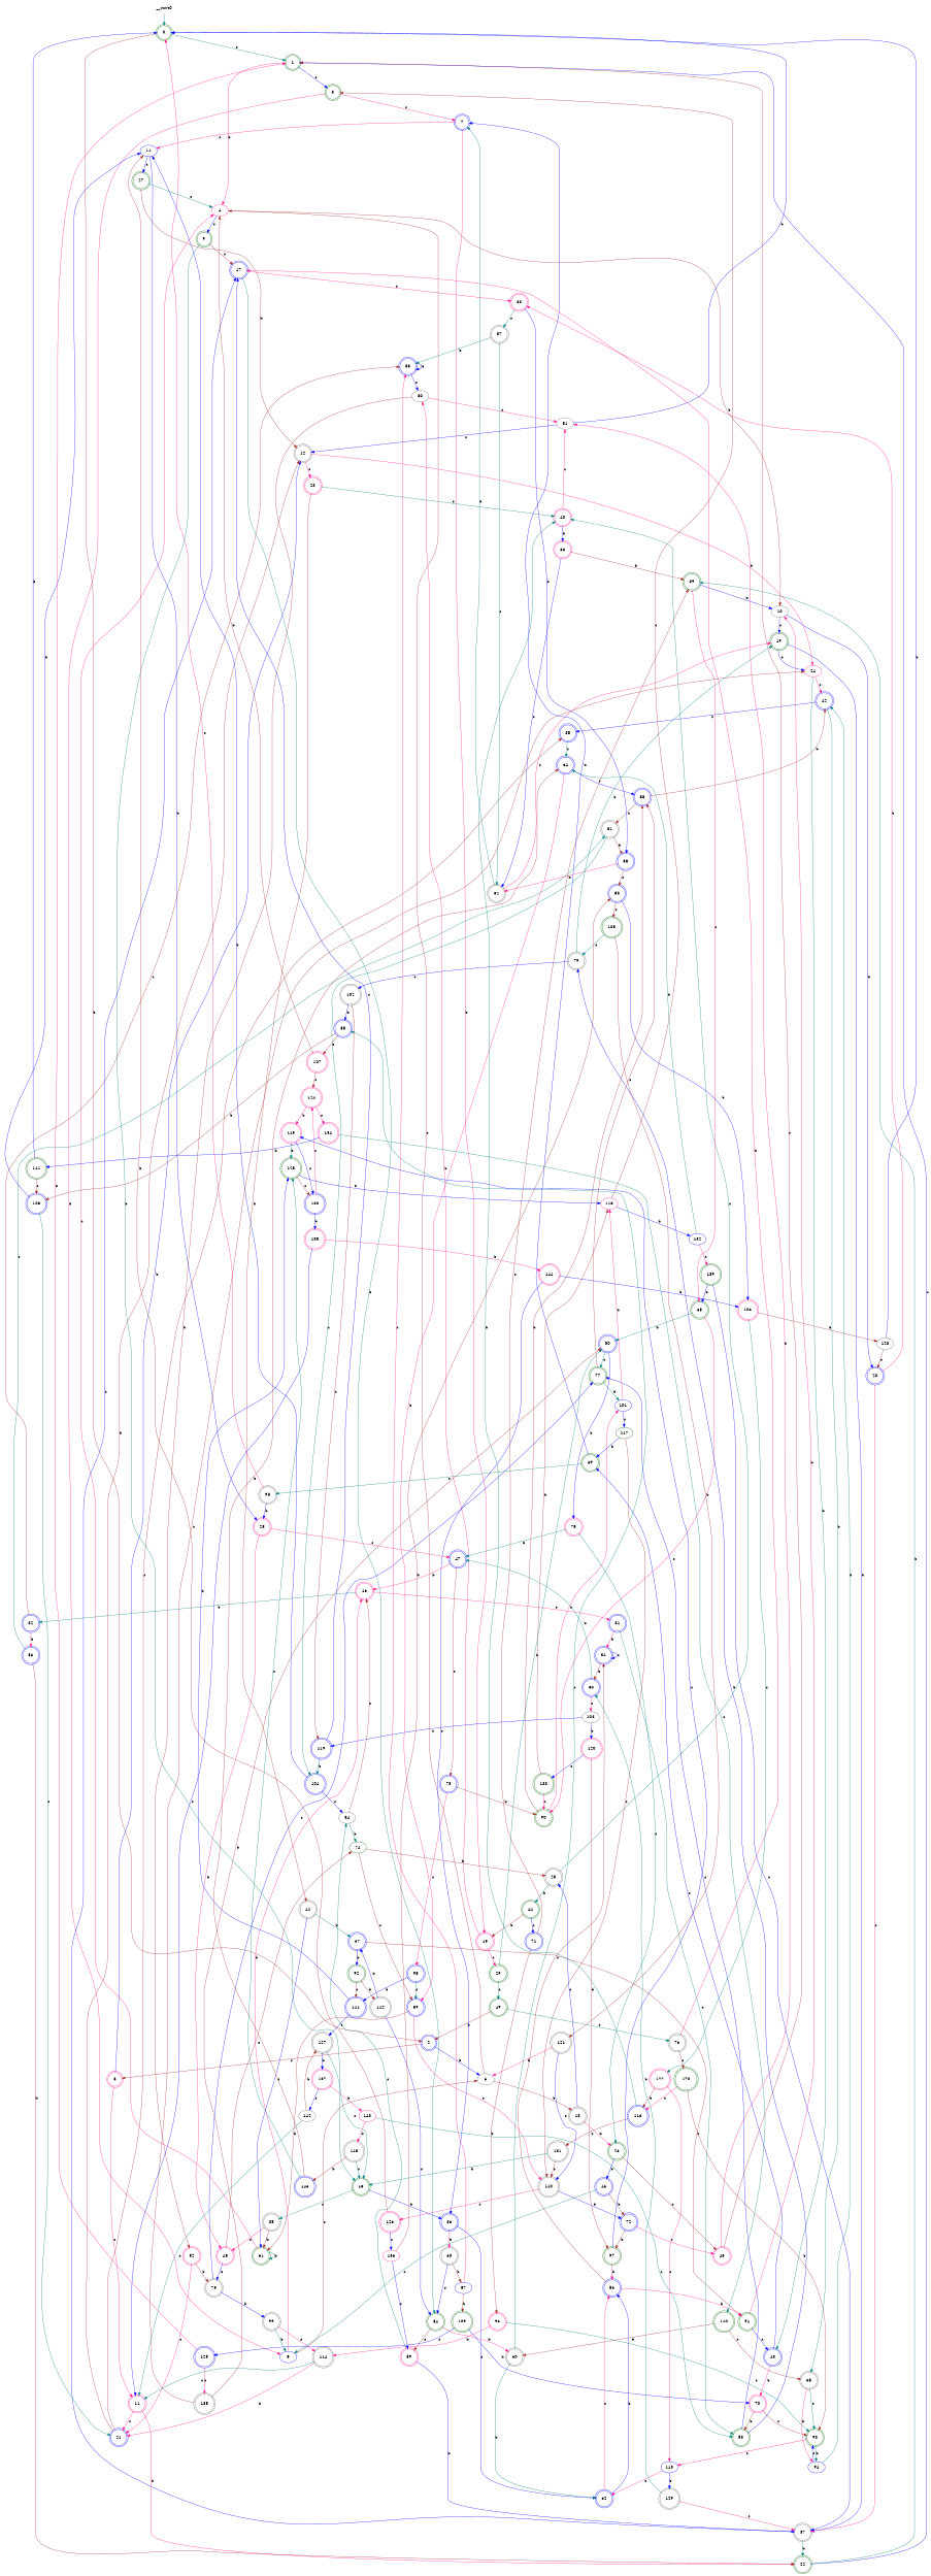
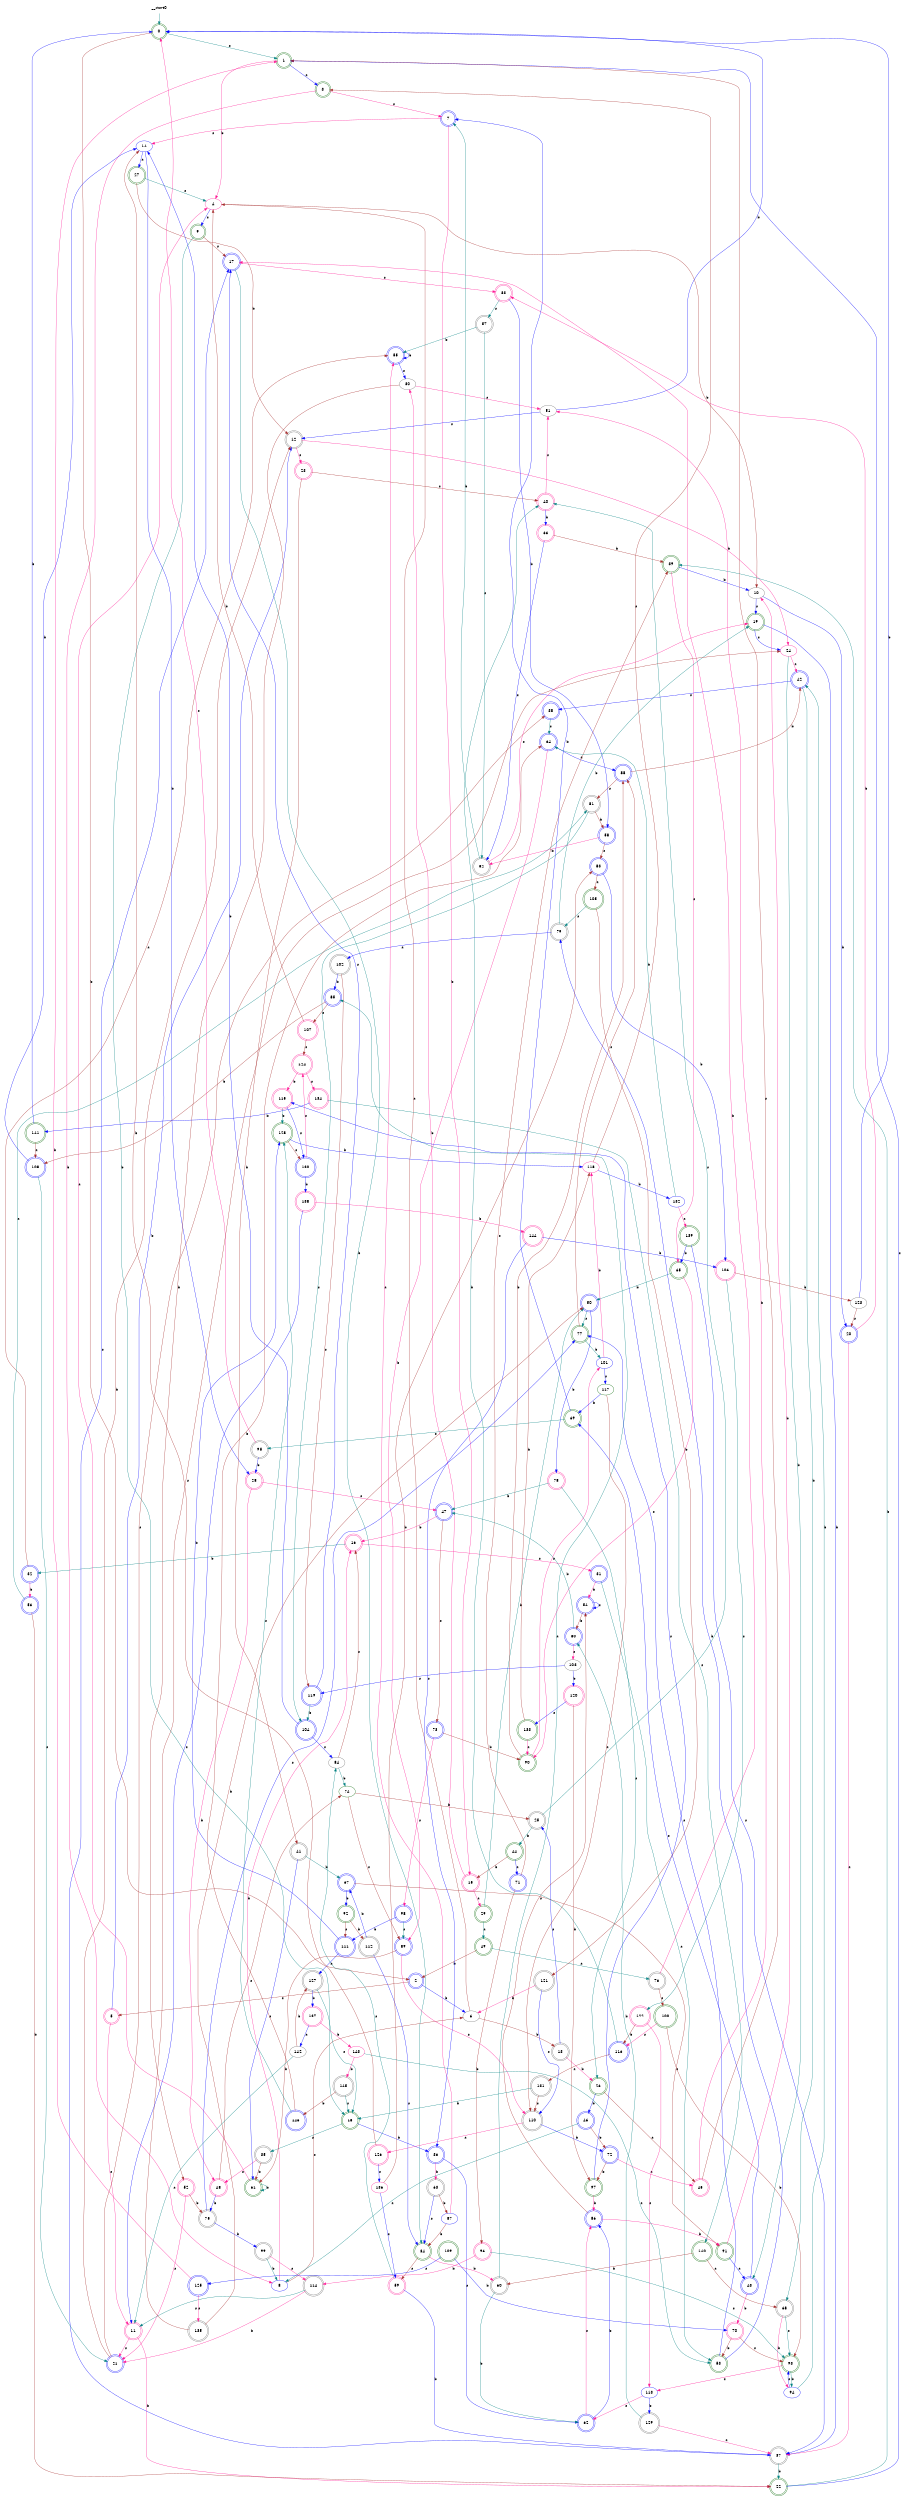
  digraph {
    fontname=Lato
    node [color=blue fontname=Lato shape=doublecircle]
    edge [color=blue fontname=Lato]
    __start0 [color=darkgreen shape=none]
    0 [color=darkgreen]
    1 [color=darkgreen]
    2
    3 [color=darkgreen]
    4 [color=deeppink shape=""]
    5 [color=deeppink]
    6 [color=gray40 shape=""]
    7
    8 [shape=""]
    9 [color=darkgreen]
    10 [color=gray40 shape=""]
    11 [color=deeppink]
    12 [color=gray40]
    13 [color=gray40]
    14 [shape=""]
    15 [color=deeppink]
    16 [color=deeppink]
    17
    18 [color=darkgreen]
    19 [color=darkgreen]
    20
    21
    22 [color=darkgreen]
    23 [color=deeppink]
    24 [color=deeppink shape=""]
    25 [color=gray40]
    26 [color=darkgreen]
    27 [color=darkgreen]
    28 [color=deeppink]
    29 [color=darkgreen]
    30 [color=gray40 shape=""]
    31
    32
    33 [color=deeppink]
    34 [color=darkgreen]
    35 [color=gray40]
    36
    37 [color=gray40]
    38
    39 [color=darkgreen]
    40 [color=deeppink]
    41 [color=gray40]
    42
    43
    44 [color=darkgreen]
    45 [color=deeppink]
    46
    47
    48 [color=deeppink]
    49 [color=darkgreen]
    50
    51 [color=gray40 shape=""]
    52 [color=deeppink]
    53 [color=darkgreen]
    54
    55
    56
    57 [color=gray40]
    58
    59 [color=deeppink]
    60 [color=gray40]
    61 [color=darkgreen]
    62
    63 [color=gray40]
    64
    65 [color=darkgreen]
    66 [color=deeppink]
    67
    68 [color=gray40]
    69 [color=darkgreen]
    70 [color=deeppink]
    71
    72
    73
    74 [color=darkgreen shape=""]
    75 [color=gray40]
    76 [color=gray40]
    77 [color=darkgreen]
    78 [color=deeppink]
    79 [color=gray40]
    80
    81 [color=gray40]
    82 [color=gray40]
    83
    84 [color=gray40 shape=""]
    85
    86
    87 [shape=""]
    88
    89
    90 [color=darkgreen]
    91 [color=darkgreen]
    92 [color=darkgreen]
    93 [color=darkgreen]
    94 [shape=""]
    95 [color=gray40]
    96 [color=deeppink]
    97 [color=darkgreen]
    98
    99 [color=gray40]
-   100 [color=darkgreen label=170]
+   100 [color=darkgreen]
    101 [shape=""]
    102 [color=gray40]
    103 [color=gray40 shape=""]
    104
    105 [color=darkgreen]
    106 [color=deeppink]
    107 [color=deeppink]
    108
    109 [color=darkgreen]
    110 [color=gray40]
    111
    112 [color=gray40]
    113 [shape=""]
    114 [color=gray40]
    115 [color=deeppink]
    116
    117 [color=darkgreen shape=""]
    118 [color=deeppink shape=""]
    119
    120 [color=deeppink]
    121 [color=gray40]
    122 [color=deeppink]
    123 [color=gray40 shape=""]
    124 [color=deeppink]
    125
    126 [color=deeppink]
    127 [color=gray40]
    128 [color=darkgreen]
    129 [color=gray40]
    130
    131 [color=gray40]
    132 [shape=""]
    133 [color=darkgreen]
    134 [color=deeppink]
    135 [color=gray40]
    136 [color=deeppink shape=""]
    137 [color=deeppink]
    138 [color=deeppink]
    139 [color=darkgreen]
    140 [color=darkgreen]
    141 [color=darkgreen]
    142 [color=gray40 shape=""]
    143 [color=deeppink shape=""]
    144 [color=deeppink]
    145 [color=gray40]
    146
    __start0 -> 0 [color=teal]
    0 -> 1 [color=teal label=a]
    0 -> 2 [color=brown label=b]
    1 -> 3 [label=a]
    1 -> 4 [color=deeppink label=b]
    2 -> 5 [color=brown label=a]
    2 -> 6 [label=b]
    3 -> 7 [color=deeppink label=a]
    3 -> 8 [color=deeppink label=b]
    4 -> 9 [label=a]
    4 -> 10 [color=brown label=b]
    5 -> 11 [color=deeppink label=a]
    5 -> 12 [label=b]
    6 -> 4 [color=brown label=a]
    6 -> 13 [color=brown label=b]
    7 -> 14 [color=deeppink label=a]
    7 -> 15 [color=deeppink label=b]
    8 -> 6 [color=brown label=a]
    8 -> 16 [color=deeppink label=b]
    9 -> 17 [color=brown label=a]
    9 -> 18 [color=teal label=b]
    10 -> 19 [label=a]
    10 -> 20 [label=b]
    11 -> 21 [color=deeppink label=a]
    11 -> 22 [color=deeppink label=b]
    12 -> 23 [color=deeppink label=a]
    12 -> 24 [color=deeppink label=b]
    13 -> 25 [label=a]
    13 -> 26 [color=deeppink label=b]
    14 -> 27 [label=a]
    14 -> 28 [label=b]
    15 -> 29 [color=deeppink label=a]
    15 -> 30 [color=deeppink label=b]
    16 -> 31 [color=deeppink label=a]
    16 -> 32 [color=teal label=b]
    17 -> 33 [color=deeppink label=a]
    17 -> 34 [color=teal label=b]
    18 -> 35 [color=teal label=a]
    18 -> 36 [label=b]
    19 -> 24 [label=a]
    19 -> 37 [label=b]
    20 -> 33 [color=deeppink label=b]
    20 -> 37 [color=deeppink label=a]
    21 -> 12 [color=brown label=b]
    21 -> 38 [color=brown label=a]
    22 -> 1 [label=a]
    22 -> 39 [color=teal label=b]
-   23 -> 40 [color=teal label=a]
+   23 -> 40 [color=brown label=a]
    23 -> 41 [color=brown label=b]
    24 -> 42 [color=deeppink label=a]
    24 -> 43 [color=teal label=b]
    25 -> 40 [color=teal label=a]
    25 -> 44 [color=teal label=b]
    26 -> 45 [color=brown label=a]
    26 -> 46 [label=b]
    27 -> 4 [color=teal label=a]
    27 -> 12 [color=brown label=b]
    28 -> 47 [color=deeppink label=a]
    28 -> 48 [color=deeppink label=b]
    29 -> 49 [color=teal label=a]
    29 -> 50 [color=teal label=b]
    30 -> 51 [color=deeppink label=a]
    30 -> 52 [color=brown label=b]
    31 -> 53 [color=teal label=a]
    31 -> 54 [color=deeppink label=b]
    32 -> 55 [color=brown label=a]
    32 -> 56 [color=deeppink label=b]
    33 -> 57 [color=teal label=a]
    33 -> 58 [label=b]
    34 -> 59 [color=brown label=a]
    34 -> 60 [color=deeppink label=b]
    35 -> 48 [color=deeppink label=a]
    35 -> 61 [color=brown label=b]
    36 -> 62 [label=a]
    36 -> 63 [color=deeppink label=b]
    37 -> 17 [label=a]
    37 -> 22 [color=teal label=b]
    38 -> 64 [color=teal label=a]
    39 -> 10 [label=b]
    39 -> 65 [color=deeppink label=a]
    40 -> 51 [color=deeppink label=a]
    40 -> 66 [label=b]
    41 -> 61 [label=a]
    41 -> 67 [color=teal label=b]
    42 -> 38 [label=a]
    42 -> 68 [color=teal label=b]
    43 -> 69 [label=a]
    43 -> 70 [color=deeppink label=b]
    44 -> 15 [color=brown label=b]
    44 -> 71 [label=a]
    45 -> 1 [color=brown label=a]
    45 -> 51 [color=deeppink label=b]
    46 -> 8 [color=teal label=a]
    46 -> 72 [color=brown label=b]
    47 -> 16 [color=deeppink label=b]
    47 -> 73 [color=brown label=a]
    48 -> 74 [color=brown label=a]
    48 -> 75 [label=b]
    49 -> 2 [color=brown label=b]
    49 -> 76 [color=teal label=a]
    50 -> 77 [color=teal label=a]
    50 -> 78 [label=b]
    51 -> 0 [label=b]
    51 -> 12 [label=a]
    52 -> 21 [color=deeppink label=a]
    52 -> 75 [color=brown label=b]
    53 -> 77 [label=a]
    53 -> 79 [label=b]
    54 -> 54 [label=a]
    54 -> 80 [color=brown label=b]
    55 -> 30 [label=a]
    55 -> 55 [label=b]
    56 -> 22 [color=brown label=b]
    56 -> 81 [color=teal label=a]
    57 -> 55 [color=teal label=b]
    57 -> 82 [color=teal label=a]
    58 -> 82 [color=deeppink label=b]
    58 -> 83 [color=brown label=a]
    59 -> 37 [label=b]
    59 -> 84 [color=teal label=a]
    60 -> 62 [color=teal label=b]
    60 -> 85 [color=teal label=a]
    61 -> 4 [color=deeppink label=a]
    61 -> 61 [color=teal label=b]
    62 -> 86 [color=deeppink label=a]
    62 -> 86 [label=b]
    63 -> 34 [label=a]
    63 -> 87 [color=brown label=b]
    64 -> 88 [label=a]
    64 -> 89 [color=deeppink label=b]
    65 -> 50 [color=teal label=b]
    65 -> 90 [color=deeppink label=a]
    66 -> 39 [color=brown label=b]
    66 -> 82 [label=a]
    67 -> 91 [color=brown label=a]
    67 -> 92 [label=b]
    68 -> 93 [color=teal label=a]
    68 -> 94 [color=deeppink label=b]
    69 -> 7 [label=b]
    69 -> 95 [color=teal label=a]
    70 -> 53 [color=brown label=b]
    70 -> 93 [color=brown label=a]
    71 -> 39 [color=brown label=a]
    71 -> 96 [color=brown label=b]
    72 -> 45 [color=deeppink label=a]
    72 -> 97 [color=brown label=b]
    73 -> 90 [color=brown label=b]
    73 -> 98 [color=deeppink label=a]
    74 -> 25 [color=brown label=b]
    74 -> 89 [color=brown label=a]
    75 -> 77 [label=a]
    75 -> 99 [label=b]
    76 -> 17 [color=deeppink label=b]
    76 -> 100 [color=brown label=a]
    77 -> 88 [color=brown label=a]
    77 -> 101 [color=teal label=b]
    78 -> 26 [color=teal label=a]
    78 -> 47 [color=teal label=b]
    79 -> 19 [color=teal label=b]
    79 -> 102 [label=a]
    80 -> 47 [color=teal label=b]
    80 -> 103 [color=deeppink label=a]
    81 -> 58 [color=brown label=b]
    81 -> 104 [color=teal label=a]
    82 -> 7 [color=teal label=b]
    82 -> 19 [color=deeppink label=a]
    83 -> 105 [color=brown label=a]
    83 -> 106 [label=b]
    84 -> 16 [color=brown label=a]
    84 -> 74 [color=teal label=b]
    85 -> 107 [color=brown label=a]
    85 -> 108 [color=brown label=b]
    86 -> 54 [color=brown label=a]
    86 -> 91 [color=deeppink label=b]
    87 -> 55 [color=deeppink label=a]
-   87 -> 109 [color=brown label=b]
+   87 -> 34 [color=brown label=b]
    88 -> 42 [color=brown label=b]
    88 -> 81 [color=brown label=a]
    89 -> 61 [color=brown label=b]
    89 -> 110 [color=deeppink label=a]
    90 -> 88 [color=brown label=b]
    90 -> 101 [color=deeppink label=a]
    91 -> 10 [color=deeppink label=b]
    91 -> 43 [label=a]
    92 -> 111 [color=brown label=a]
    92 -> 112 [color=brown label=b]
    93 -> 94 [color=teal label=b]
    93 -> 113 [color=deeppink label=a]
    94 -> 42 [color=teal label=b]
    94 -> 93 [label=a]
    95 -> 0 [color=deeppink label=a]
    95 -> 28 [label=b]
    96 -> 93 [color=teal label=a]
    96 -> 114 [color=deeppink label=b]
    97 -> 86 [color=deeppink label=b]
    97 -> 115 [label=a]
    98 -> 89 [color=teal label=a]
    98 -> 111 [label=b]
    99 -> 8 [color=teal label=b]
    99 -> 114 [color=deeppink label=a]
    100 -> 93 [color=brown label=b]
    100 -> 116 [color=deeppink label=a]
    101 -> 117 [label=a]
    101 -> 118 [color=deeppink label=b]
    102 -> 85 [label=b]
    102 -> 119 [color=brown label=a]
    103 -> 119 [label=a]
    103 -> 120 [label=b]
    104 -> 14 [label=b]
    104 -> 84 [label=a]
    105 -> 79 [color=teal label=a]
    105 -> 121 [color=brown label=b]
    106 -> 122 [color=teal label=a]
    106 -> 123 [color=brown label=b]
    107 -> 4 [color=brown label=b]
    107 -> 124 [color=brown label=a]
    108 -> 14 [label=b]
    108 -> 21 [color=teal label=a]
    109 -> 70 [label=b]
    109 -> 125 [label=a]
    110 -> 72 [label=b]
    110 -> 126 [color=deeppink label=a]
    111 -> 127 [label=a]
    111 -> 128 [label=b]
    112 -> 34 [label=a]
    112 -> 67 [label=b]
    113 -> 62 [color=deeppink label=a]
    113 -> 129 [label=b]
    114 -> 11 [color=teal label=a]
    114 -> 21 [color=deeppink label=b]
    115 -> 128 [color=teal label=b]
    115 -> 130 [label=a]
    116 -> 40 [color=teal label=b]
    116 -> 131 [color=brown label=a]
    117 -> 69 [label=b]
    117 -> 110 [color=brown label=a]
    118 -> 3 [color=brown label=a]
    118 -> 132 [label=b]
    119 -> 17 [label=a]
    119 -> 104 [color=teal label=b]
    120 -> 97 [color=brown label=b]
    120 -> 133 [label=a]
    121 -> 6 [color=deeppink label=b]
    121 -> 110 [label=a]
    122 -> 113 [color=deeppink label=a]
    122 -> 116 [color=brown label=b]
    123 -> 0 [label=b]
    123 -> 20 [color=brown label=a]
    124 -> 115 [color=deeppink label=b]
    124 -> 134 [color=deeppink label=a]
    125 -> 1 [color=deeppink label=b]
    125 -> 135 [color=deeppink label=a]
    126 -> 14 [color=brown label=b]
    126 -> 136 [label=a]
    127 -> 18 [color=teal label=a]
    127 -> 137 [label=b]
    128 -> 118 [label=b]
    128 -> 130 [color=brown label=a]
    129 -> 37 [color=deeppink label=a]
    129 -> 80 [color=teal label=b]
    130 -> 124 [color=deeppink label=a]
    130 -> 138 [label=b]
    131 -> 18 [color=teal label=b]
    131 -> 110 [color=brown label=a]
    132 -> 64 [color=teal label=b]
    132 -> 139 [color=deeppink label=a]
    133 -> 90 [color=deeppink label=a]
    133 -> 118 [color=brown label=b]
    134 -> 140 [color=teal label=a]
    134 -> 141 [label=b]
    135 -> 24 [color=brown label=a]
    135 -> 50 [color=brown label=b]
    136 -> 59 [label=a]
    136 -> 83 [color=brown label=b]
    137 -> 142 [label=a]
    137 -> 143 [color=deeppink label=b]
    138 -> 11 [label=a]
    138 -> 144 [color=deeppink label=b]
    139 -> 37 [label=a]
    139 -> 65 [label=b]
    140 -> 60 [color=brown label=b]
    140 -> 68 [color=brown label=a]
    141 -> 0 [label=b]
    141 -> 108 [color=brown label=a]
    142 -> 11 [color=teal label=a]
    142 -> 127 [color=brown label=b]
    143 -> 53 [color=teal label=a]
    143 -> 145 [color=deeppink label=b]
    144 -> 36 [label=a]
    144 -> 106 [label=b]
    145 -> 18 [color=teal label=a]
    145 -> 146 [color=brown label=b]
    146 -> 64 [color=brown label=b]
    146 -> 128 [color=teal label=a]
  }
